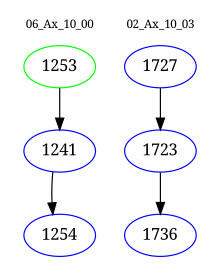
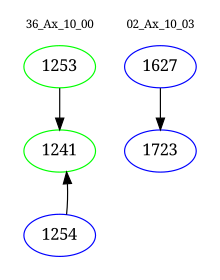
  digraph {
    fontname="Noto Serif"
    node [color=blue fontname="Noto Serif"]
    edge [color=black fontname="Noto Serif"]
    n1 [color=green label=1253]
-   n2 [label=1241]
+   n2 [color=green label=1241]
    n3 [label=1254]
-   n4 [label=1727]
+   n4 [label=1627]
    n5 [label=1723]
-   n6 [label=1736]
    subgraph cluster_1 {
      color=white
      fontsize=10
-     label="06_Ax_10_00"
+     label="36_Ax_10_00"
      n1
      n2
      n3
    }
    subgraph cluster_2 {
      color=white
      fontsize=10
      label="02_Ax_10_03"
      n4
      n5
-     n6
    }
    n1 -> n2
-   n2 -> n3
+   n3 -> n2
    n4 -> n5
-   n5 -> n6
  }
